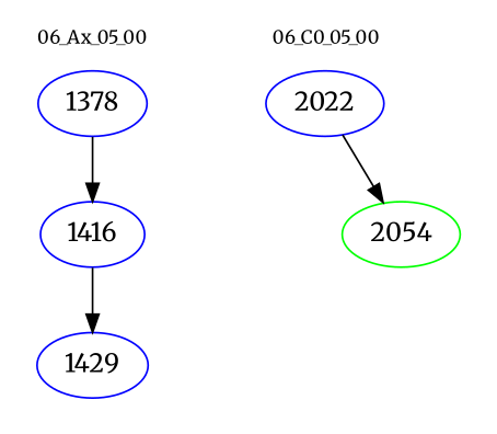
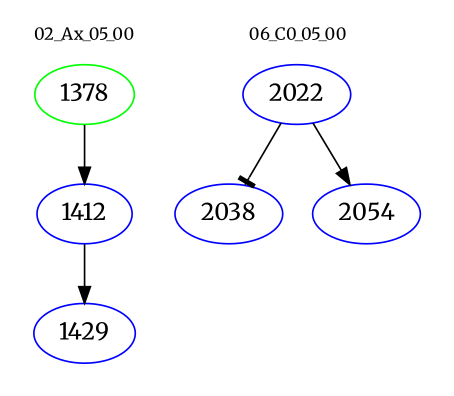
  digraph {
    fontname=Merriweather
    node [color=blue fontname=Merriweather]
    edge [arrowhead=normal color=black fontname=Merriweather]
-   n1 [label=1416]
-   n2 [label=1378]
+   n1 [label=1412]
+   n2 [color=green label=1378]
    n3 [label=1429]
    n4 [label=2022]
-   n6 [color=green label=2054]
+   n5 [label=2038]
+   n6 [label=2054]
    subgraph cluster_1 {
      color=white
      fontsize=10
-     label="06_Ax_05_00"
+     label="02_Ax_05_00"
      n1
      n2
      n3
    }
    subgraph cluster_2 {
      color=white
      fontsize=10
      label="06_C0_05_00"
      n4
+     n5
      n6
    }
    n1 -> n3
    n2 -> n1
+   n4 -> n5 [arrowhead=tee]
    n4 -> n6
  }
